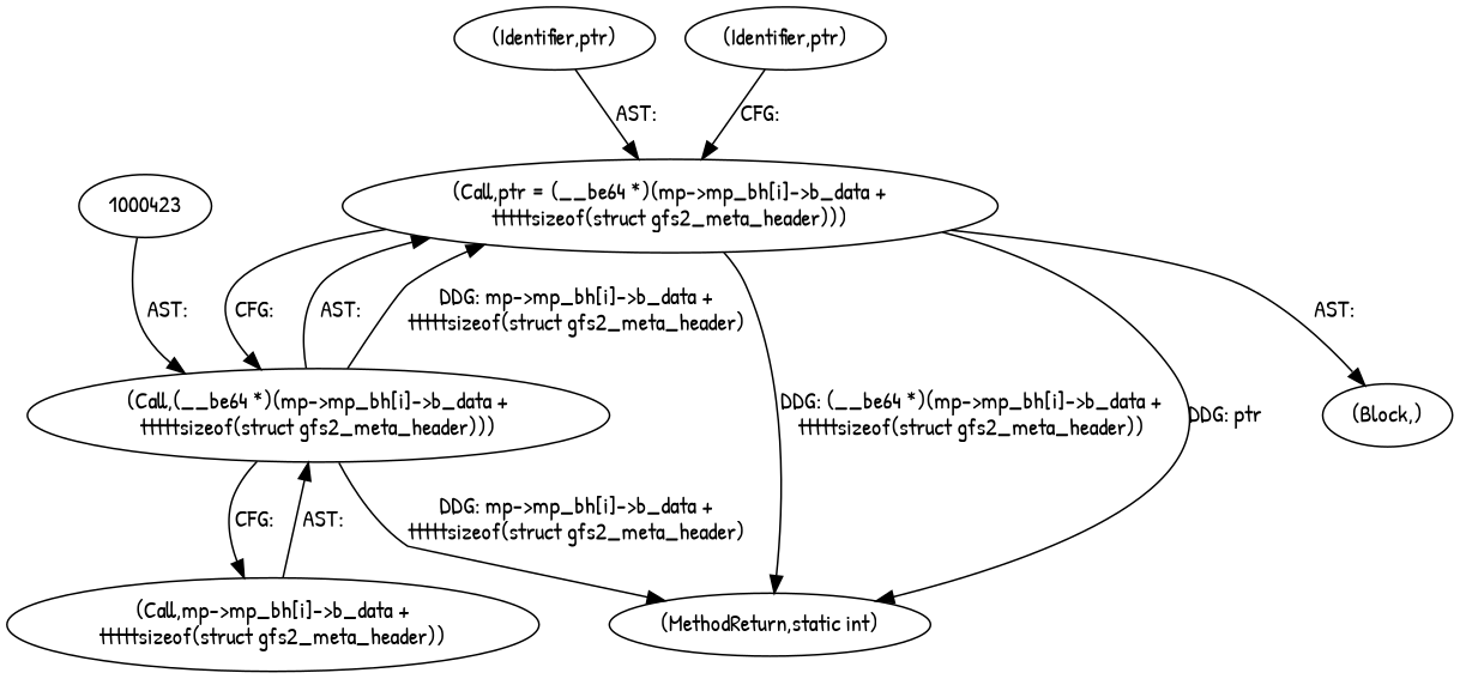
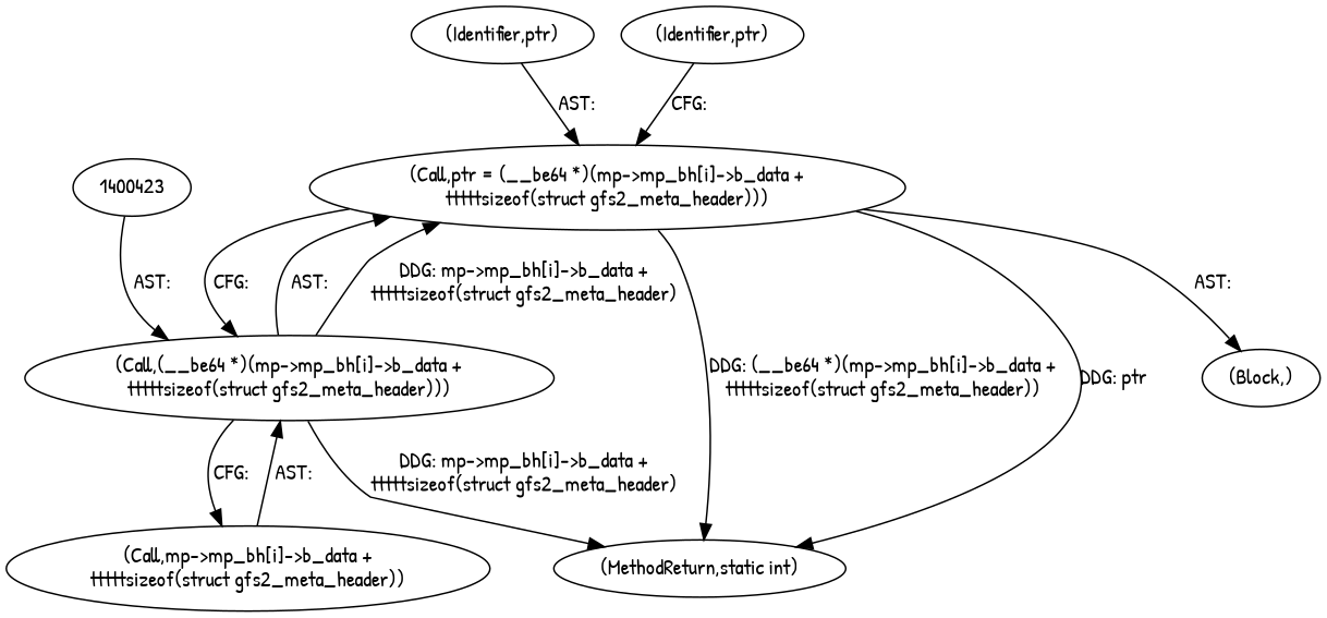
  digraph {
    fontname="Patrick Hand"
    node [fontname="Patrick Hand"]
    edge [fontname="Patrick Hand"]
    n1 [label="(Call,ptr = (__be64 *)(mp->mp_bh[i]->b_data +\n\t\t\t\t\tsizeof(struct gfs2_meta_header)))"]
    n2 [label="(Call,(__be64 *)(mp->mp_bh[i]->b_data +\n\t\t\t\t\tsizeof(struct gfs2_meta_header)))"]
    n3 [label="(MethodReturn,static int)"]
    n4 [label="(Block,)"]
    n5 [label="(Call,mp->mp_bh[i]->b_data +\n\t\t\t\t\tsizeof(struct gfs2_meta_header))"]
    n6 [label="(Identifier,ptr)"]
    n7 [label="(Identifier,ptr)"]
-   1000423
+   1000423 [label=1400423]
    n1 -> n2 [label="CFG: "]
    n1 -> n3 [label="DDG: (__be64 *)(mp->mp_bh[i]->b_data +\n\t\t\t\t\tsizeof(struct gfs2_meta_header))"]
    n1 -> n3 [label="DDG: ptr"]
    n1 -> n4 [label="AST: "]
    n2 -> n1 [label="AST: "]
    n2 -> n1 [label="DDG: mp->mp_bh[i]->b_data +\n\t\t\t\t\tsizeof(struct gfs2_meta_header)"]
    n2 -> n3 [label="DDG: mp->mp_bh[i]->b_data +\n\t\t\t\t\tsizeof(struct gfs2_meta_header)"]
    n2 -> n5 [label="CFG: "]
    n5 -> n2 [label="AST: "]
    n6 -> n1 [label="AST: "]
    n7 -> n1 [label="CFG: "]
    1000423 -> n2 [label="AST: "]
  }
